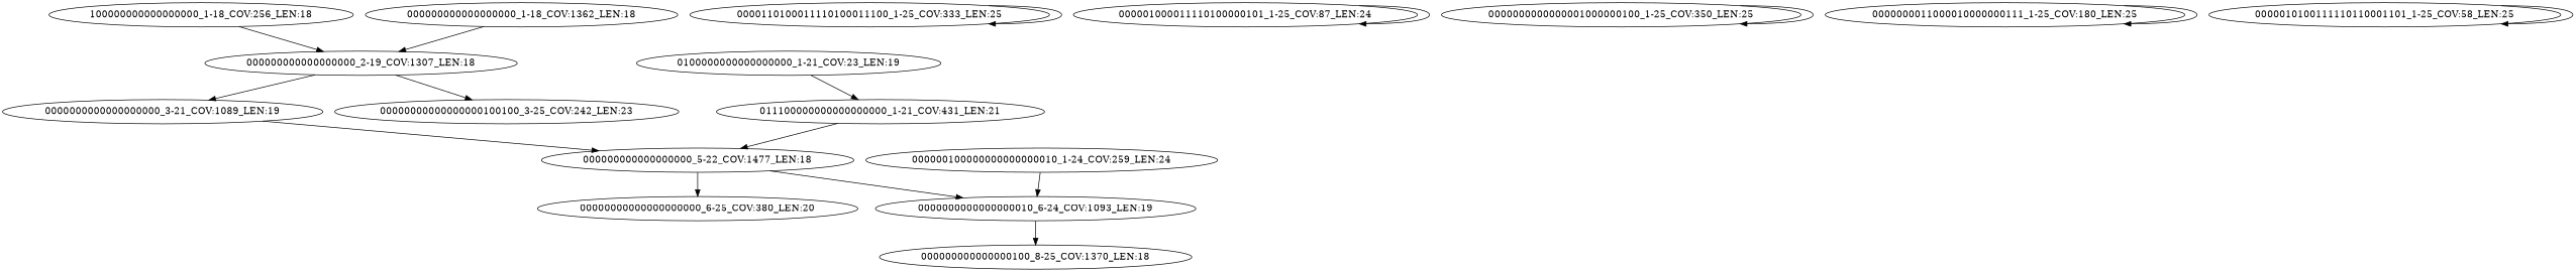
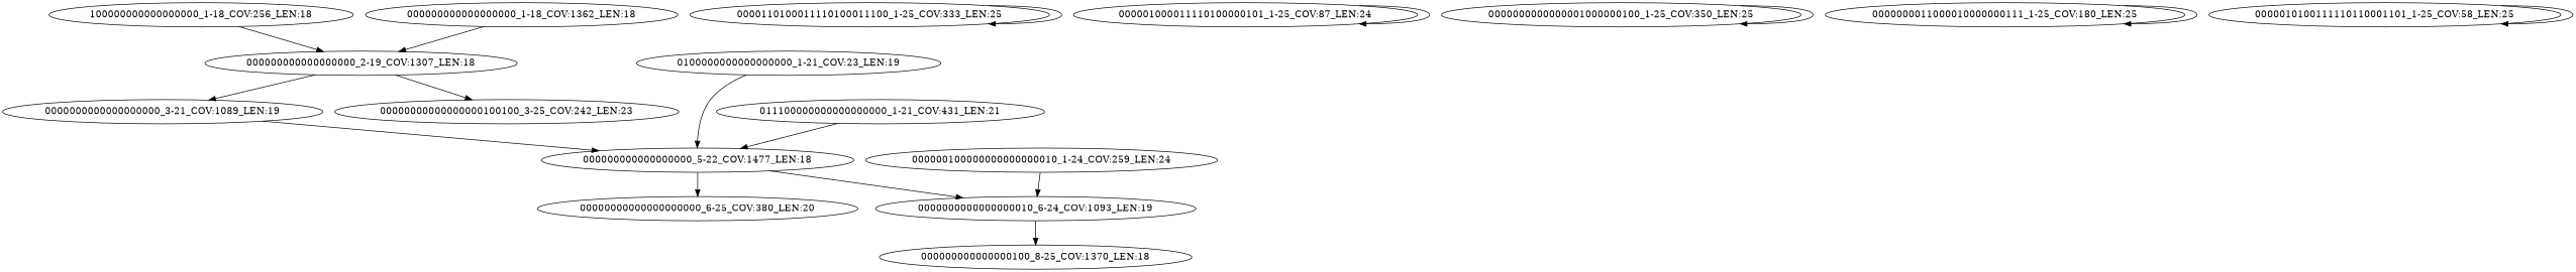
  digraph {
    "100000000000000000_1-18_COV:256_LEN:18"
    "000000000000000000_2-19_COV:1307_LEN:18"
    "0000000000000000000_3-21_COV:1089_LEN:19"
    "00000000000000000100100_3-25_COV:242_LEN:23"
    "000000000000000000_5-22_COV:1477_LEN:18"
    "0100000000000000000_1-21_COV:23_LEN:19"
    "00000000000000000000_6-25_COV:380_LEN:20"
    "0000000000000000010_6-24_COV:1093_LEN:19"
    "000000000000000100_8-25_COV:1370_LEN:18"
    "0000110100011110100011100_1-25_COV:333_LEN:25"
    "000001000011110100000101_1-25_COV:87_LEN:24"
    "011100000000000000000_1-21_COV:431_LEN:21"
    "0000000000000001000000100_1-25_COV:350_LEN:25"
    "000000100000000000000010_1-24_COV:259_LEN:24"
    "0000000011000010000000111_1-25_COV:180_LEN:25"
    "000000000000000000_1-18_COV:1362_LEN:18"
    "0000010100111110110001101_1-25_COV:58_LEN:25"
    "100000000000000000_1-18_COV:256_LEN:18" -> "000000000000000000_2-19_COV:1307_LEN:18"
    "000000000000000000_2-19_COV:1307_LEN:18" -> "0000000000000000000_3-21_COV:1089_LEN:19"
    "000000000000000000_2-19_COV:1307_LEN:18" -> "00000000000000000100100_3-25_COV:242_LEN:23"
    "0000000000000000000_3-21_COV:1089_LEN:19" -> "000000000000000000_5-22_COV:1477_LEN:18"
    "000000000000000000_5-22_COV:1477_LEN:18" -> "00000000000000000000_6-25_COV:380_LEN:20"
    "000000000000000000_5-22_COV:1477_LEN:18" -> "0000000000000000010_6-24_COV:1093_LEN:19"
-   "0100000000000000000_1-21_COV:23_LEN:19" -> "011100000000000000000_1-21_COV:431_LEN:21"
+   "0100000000000000000_1-21_COV:23_LEN:19" -> "000000000000000000_5-22_COV:1477_LEN:18"
    "0000000000000000010_6-24_COV:1093_LEN:19" -> "000000000000000100_8-25_COV:1370_LEN:18"
    "0000110100011110100011100_1-25_COV:333_LEN:25" -> "0000110100011110100011100_1-25_COV:333_LEN:25"
    "000001000011110100000101_1-25_COV:87_LEN:24" -> "000001000011110100000101_1-25_COV:87_LEN:24"
    "011100000000000000000_1-21_COV:431_LEN:21" -> "000000000000000000_5-22_COV:1477_LEN:18"
    "0000000000000001000000100_1-25_COV:350_LEN:25" -> "0000000000000001000000100_1-25_COV:350_LEN:25"
    "000000100000000000000010_1-24_COV:259_LEN:24" -> "0000000000000000010_6-24_COV:1093_LEN:19"
    "0000000011000010000000111_1-25_COV:180_LEN:25" -> "0000000011000010000000111_1-25_COV:180_LEN:25"
    "000000000000000000_1-18_COV:1362_LEN:18" -> "000000000000000000_2-19_COV:1307_LEN:18"
    "0000010100111110110001101_1-25_COV:58_LEN:25" -> "0000010100111110110001101_1-25_COV:58_LEN:25"
  }
